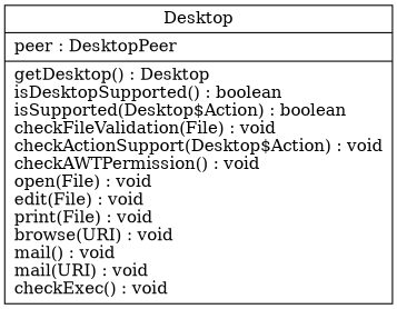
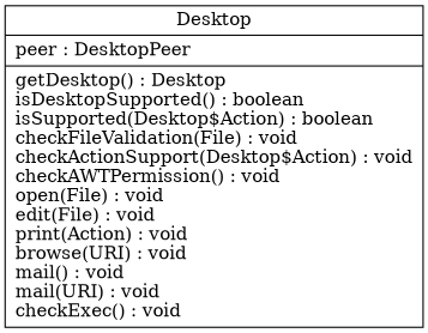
  digraph {
    fontname="Bitstream Vera Sans"
    fontsize=8
    rankdir=BT
-   n1 [color="#000000" label="{Desktop|peer : DesktopPeer\l|getDesktop() : Desktop\lisDesktopSupported() : boolean\lisSupported(Desktop$Action) : boolean\lcheckFileValidation(File) : void\lcheckActionSupport(Desktop$Action) : void\lcheckAWTPermission() : void\lopen(File) : void\ledit(File) : void\lprint(File) : void\lbrowse(URI) : void\lmail() : void\lmail(URI) : void\lcheckExec() : void\l}" shape=record]
+   n1 [color="#000000" label="{Desktop|peer : DesktopPeer\l|getDesktop() : Desktop\lisDesktopSupported() : boolean\lisSupported(Desktop$Action) : boolean\lcheckFileValidation(File) : void\lcheckActionSupport(Desktop$Action) : void\lcheckAWTPermission() : void\lopen(File) : void\ledit(File) : void\lprint(Action) : void\lbrowse(URI) : void\lmail() : void\lmail(URI) : void\lcheckExec() : void\l}" shape=record]
  }
